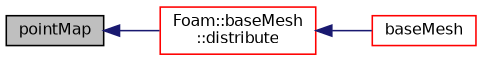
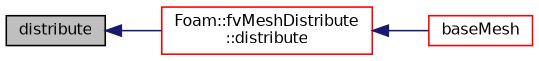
  digraph {
    rankdir=LR
    node [color=red fontname=Helvetica fontsize=10 shape=record]
    edge [color=midnightblue dir=back fontname=Helvetica fontsize=10 labelfontname=Helvetica labelfontsize=10 style=solid]
-   n1 [color=black fillcolor=grey75 fontcolor=black height=0.2 label=pointMap style=filled width=0.4]
-   n2 [height=0.2 label="Foam::baseMesh\l::distribute" width=0.4]
+   n1 [color=black fillcolor=grey75 fontcolor=black height=0.2 label=distribute style=filled width=0.4]
+   n2 [height=0.2 label="Foam::fvMeshDistribute\l::distribute" width=0.4]
    n3 [height=0.2 label=baseMesh width=0.4]
    n1 -> n2
    n2 -> n3
  }
